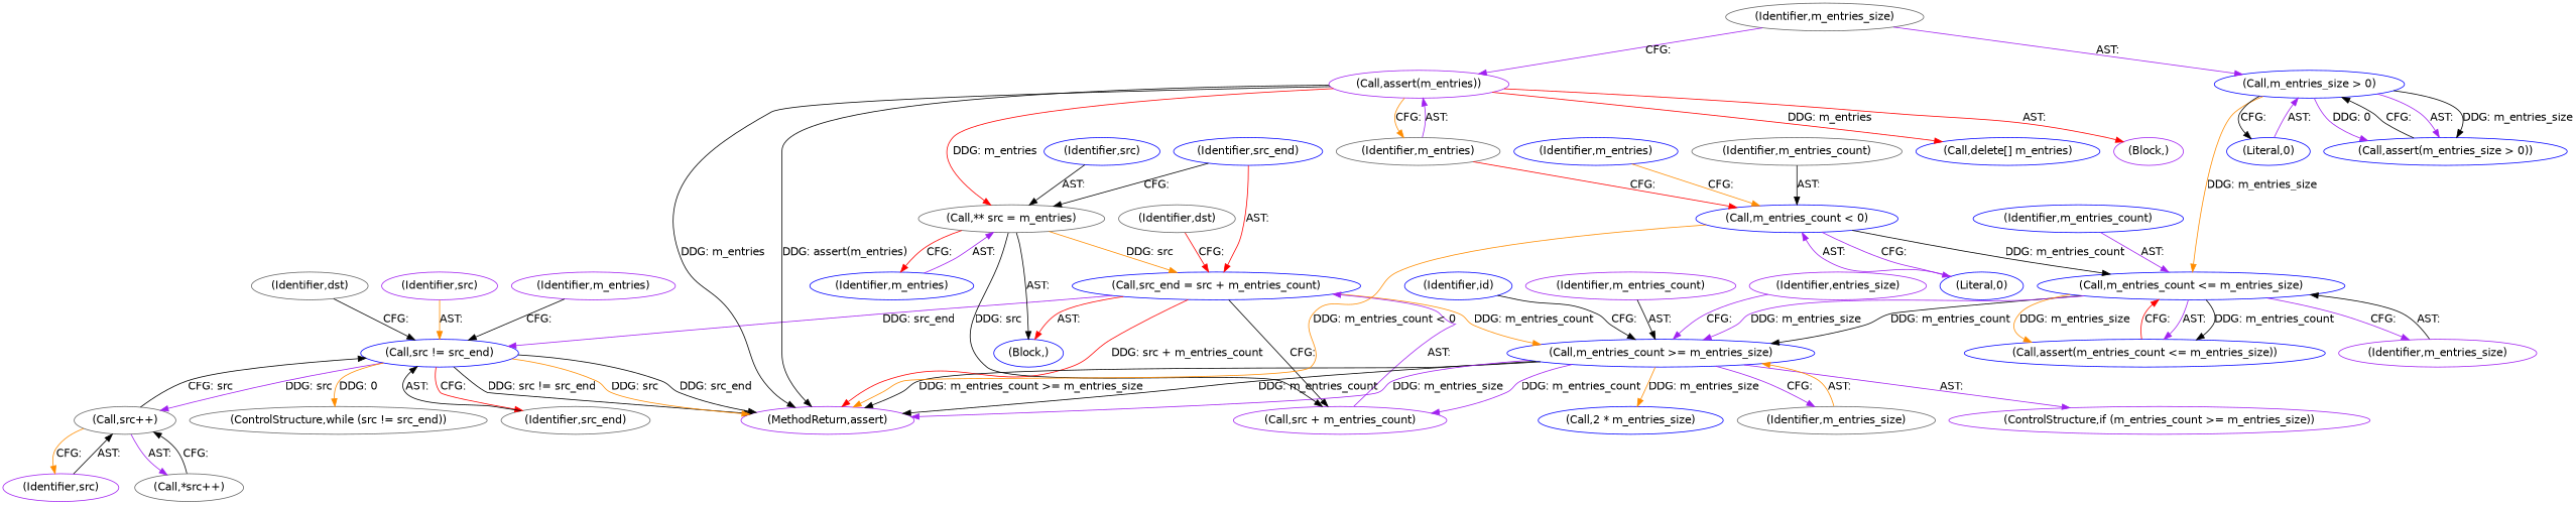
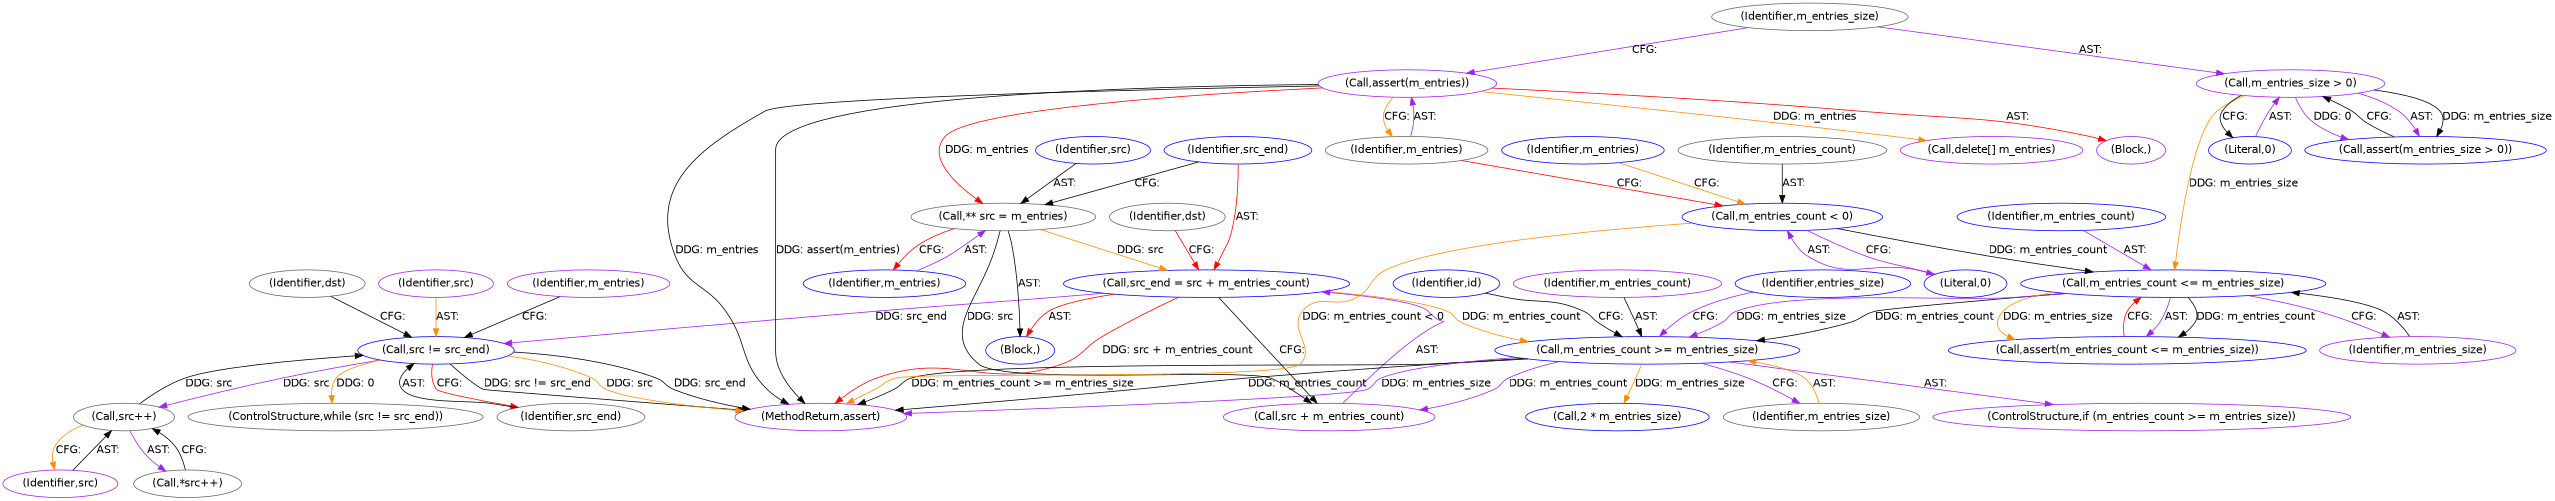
  digraph {
    fontname="DejaVu Sans"
    node [color=blue fontname="DejaVu Sans"]
    edge [color=black fontname="DejaVu Sans"]
    n1 [label="(Call,src_end = src + m_entries_count)"]
    n2 [label="(Call,src != src_end)"]
    n3 [color=purple label="(MethodReturn,assert)"]
    n4 [color=purple label="(Call,src + m_entries_count)"]
    n5 [label="(Block,)"]
    n6 [label="(Call,m_entries_count >= m_entries_size)"]
    n7 [color=gray40 label="(Call,src++)"]
    n8 [color=gray40 label="(ControlStructure,while (src != src_end))"]
    n9 [color=gray40 label="(Identifier,src_end)"]
    n10 [color=gray40 label="(Call,** src = m_entries)"]
    n11 [label="(Identifier,m_entries)"]
    n12 [color=purple label="(Call,assert(m_entries))"]
-   n13 [label="(Call,delete[] m_entries)"]
+   n13 [color=purple label="(Call,delete[] m_entries)"]
    n14 [color=gray40 label="(Identifier,m_entries)"]
    n15 [color=purple label="(Block,)"]
    n16 [label="(Call,m_entries_count < 0)"]
    n17 [color=purple label="(ControlStructure,if (m_entries_count >= m_entries_size))"]
    n18 [label="(Call,2 * m_entries_size)"]
    n19 [color=gray40 label="(Identifier,m_entries_size)"]
    n20 [label="(Call,m_entries_count <= m_entries_size)"]
    n21 [label="(Call,assert(m_entries_count <= m_entries_size))"]
    n22 [color=purple label="(Identifier,m_entries_size)"]
    n23 [label="(Literal,0)"]
-   n24 [label="(Call,m_entries_size > 0)"]
+   n24 [color=purple label="(Call,m_entries_size > 0)"]
    n25 [label="(Literal,0)"]
    n26 [label="(Call,assert(m_entries_size > 0))"]
    n27 [color=purple label="(Identifier,src)"]
    n28 [color=gray40 label="(Call,*src++)"]
    n29 [label="(Identifier,src)"]
    n30 [color=gray40 label="(Identifier,dst)"]
    n31 [label="(Identifier,id)"]
    n32 [label="(Identifier,src_end)"]
    n33 [color=gray40 label="(Identifier,m_entries_size)"]
    n34 [color=purple label="(Identifier,m_entries_count)"]
    n35 [label="(Identifier,m_entries)"]
    n36 [label="(Identifier,m_entries_count)"]
    n37 [color=purple label="(Identifier,src)"]
    n38 [color=gray40 label="(Identifier,dst)"]
-   n39 [color=purple label="(Identifier,entries_size)"]
+   n39 [label="(Identifier,entries_size)"]
    n40 [color=purple label="(Identifier,m_entries)"]
    n41 [color=gray40 label="(Identifier,m_entries_count)"]
    n1 -> n2 [color=purple label="DDG: src_end"]
    n1 -> n3 [color=red label="DDG: src + m_entries_count"]
    n1 -> n4 [label="CFG: "]
    n1 -> n5 [color=red label="AST: "]
    n1 -> n6 [color=darkorange label="DDG: m_entries_count"]
    n2 -> n3 [label="DDG: src_end"]
    n2 -> n3 [label="DDG: src != src_end"]
    n2 -> n3 [color=darkorange label="DDG: src"]
    n2 -> n7 [color=purple label="DDG: src"]
    n2 -> n8 [color=darkorange label="DDG: 0"]
    n2 -> n9 [color=red label="CFG: "]
    n4 -> n1 [color=purple label="AST: "]
    n6 -> n3 [label="DDG: m_entries_count >= m_entries_size"]
    n6 -> n3 [label="DDG: m_entries_count"]
    n6 -> n3 [color=purple label="DDG: m_entries_size"]
    n6 -> n4 [color=purple label="DDG: m_entries_count"]
    n6 -> n17 [color=purple label="AST: "]
    n6 -> n18 [color=darkorange label="DDG: m_entries_size"]
    n6 -> n19 [color=purple label="CFG: "]
-   n7 -> n2 [label="CFG: src"]
+   n7 -> n2 [label="DDG: src"]
    n7 -> n27 [color=darkorange label="CFG: "]
    n7 -> n28 [color=purple label="AST: "]
    n9 -> n2 [label="AST: "]
    n10 -> n1 [color=darkorange label="DDG: src"]
    n10 -> n4 [label="DDG: src"]
    n10 -> n5 [label="AST: "]
    n10 -> n11 [color=red label="CFG: "]
    n11 -> n10 [color=purple label="AST: "]
    n12 -> n3 [label="DDG: m_entries"]
    n12 -> n3 [label="DDG: assert(m_entries)"]
    n12 -> n10 [color=red label="DDG: m_entries"]
-   n12 -> n13 [color=red label="DDG: m_entries"]
+   n12 -> n13 [color=darkorange label="DDG: m_entries"]
    n12 -> n14 [color=darkorange label="CFG: "]
    n12 -> n15 [color=red label="AST: "]
    n14 -> n12 [color=purple label="AST: "]
    n14 -> n16 [color=red label="CFG: "]
    n16 -> n3 [color=darkorange label="DDG: m_entries_count < 0"]
    n16 -> n20 [label="DDG: m_entries_count"]
    n16 -> n23 [color=purple label="CFG: "]
    n19 -> n6 [color=darkorange label="AST: "]
    n20 -> n6 [label="DDG: m_entries_count"]
    n20 -> n6 [color=purple label="DDG: m_entries_size"]
    n20 -> n21 [color=purple label="AST: "]
    n20 -> n21 [label="DDG: m_entries_count"]
    n20 -> n21 [color=darkorange label="DDG: m_entries_size"]
    n20 -> n22 [color=purple label="CFG: "]
    n21 -> n20 [color=red label="CFG: "]
    n22 -> n20 [label="AST: "]
    n23 -> n16 [color=purple label="AST: "]
    n24 -> n20 [color=darkorange label="DDG: m_entries_size"]
    n24 -> n25 [label="CFG: "]
    n24 -> n26 [color=purple label="AST: "]
    n24 -> n26 [label="DDG: m_entries_size"]
    n24 -> n26 [color=purple label="DDG: 0"]
    n25 -> n24 [color=purple label="AST: "]
    n26 -> n24 [label="CFG: "]
    n27 -> n7 [label="AST: "]
    n28 -> n7 [label="CFG: "]
    n29 -> n10 [label="AST: "]
    n30 -> n2 [label="CFG: "]
    n31 -> n6 [label="CFG: "]
    n32 -> n1 [color=red label="AST: "]
    n32 -> n10 [label="CFG: "]
    n33 -> n12 [color=purple label="CFG: "]
    n33 -> n24 [color=purple label="AST: "]
    n34 -> n6 [label="AST: "]
    n35 -> n16 [color=darkorange label="CFG: "]
    n36 -> n20 [color=purple label="AST: "]
    n37 -> n2 [color=darkorange label="AST: "]
    n38 -> n1 [color=red label="CFG: "]
    n39 -> n6 [color=purple label="CFG: "]
    n40 -> n2 [label="CFG: "]
    n41 -> n16 [label="AST: "]
  }
